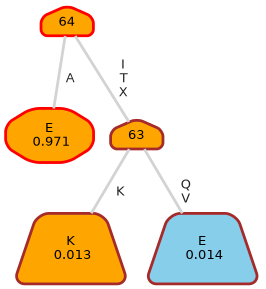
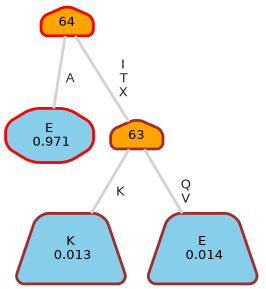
  graph {
    ranksep="0 equally"
    splines=straight
    node [color=brown fillcolor=orange fontcolor=black fontname=helvetica penwidth=3 shape=house style="filled, rounded"]
    edge [color=lightgray fontcolor=grey14 fontname=helvetica fontweight=bold penwidth=3]
-   n1 [color=red label="E\n 0.971" shape=octagon]
+   n1 [color=red fillcolor=skyblue label="E\n 0.971" shape=octagon]
    n2 [color=red label=64]
    n3 [label=63]
-   n4 [label="K\n 0.013" shape=trapezium]
+   n4 [fillcolor=skyblue label="K\n 0.013" shape=trapezium]
    n5 [fillcolor=skyblue label="E\n 0.014" shape=trapezium]
    subgraph sub_1 {
      rank=same
    }
    n2 -- n1 [label=" A"]
    n2 -- n3 [label=" I\n T\n X"]
    n3 -- n4 [label=" K"]
    n3 -- n5 [label=" Q\n V"]
  }
